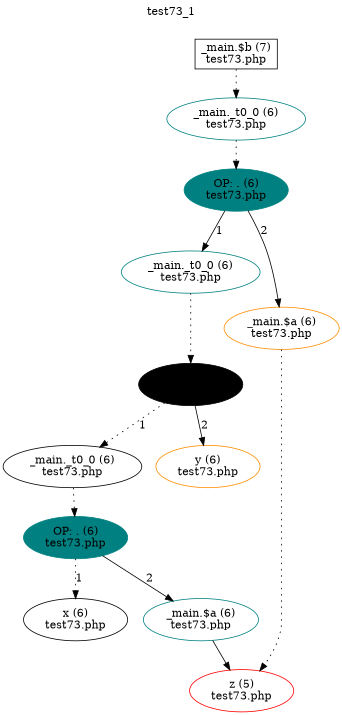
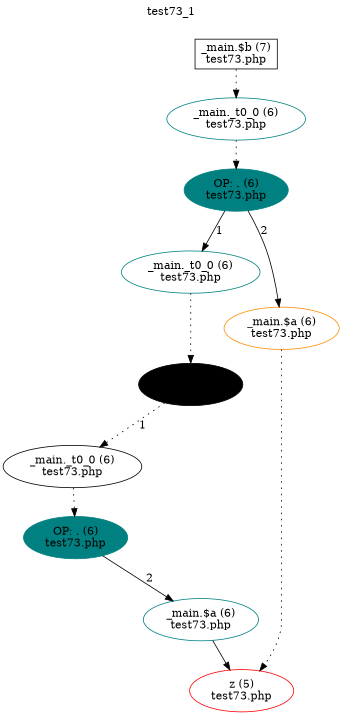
  digraph {
    label=test73_1
    labelloc=t
    node [color=teal shape=ellipse]
    edge [style=dotted]
    n1 [color=black label="_main.$b (7)\ntest73.php" shape=box]
    n2 [label="_main._t0_0 (6)\ntest73.php"]
    n3 [label="OP: . (6)\ntest73.php" style=filled]
    n4 [label="_main._t0_0 (6)\ntest73.php"]
    n5 [color=darkorange label="_main.$a (6)\ntest73.php"]
    n6 [color=black label="OP: . (6)\ntest73.php" style=filled]
    n7 [color=red label="z (5)\ntest73.php"]
    n8 [color=black label="_main._t0_0 (6)\ntest73.php"]
-   n9 [color=darkorange label="y (6)\ntest73.php"]
    n10 [label="OP: . (6)\ntest73.php" style=filled]
-   n11 [color=black label="x (6)\ntest73.php"]
    n12 [label="_main.$a (6)\ntest73.php"]
    n1 -> n2
    n2 -> n3
    n3 -> n4 [label=1 style=solid]
    n3 -> n5 [label=2 style=solid]
    n4 -> n6
    n5 -> n7
    n6 -> n8 [label=1]
-   n6 -> n9 [label=2 style=solid]
    n8 -> n10
-   n10 -> n11 [label=1]
    n10 -> n12 [label=2 style=solid]
    n12 -> n7 [style=solid]
  }
